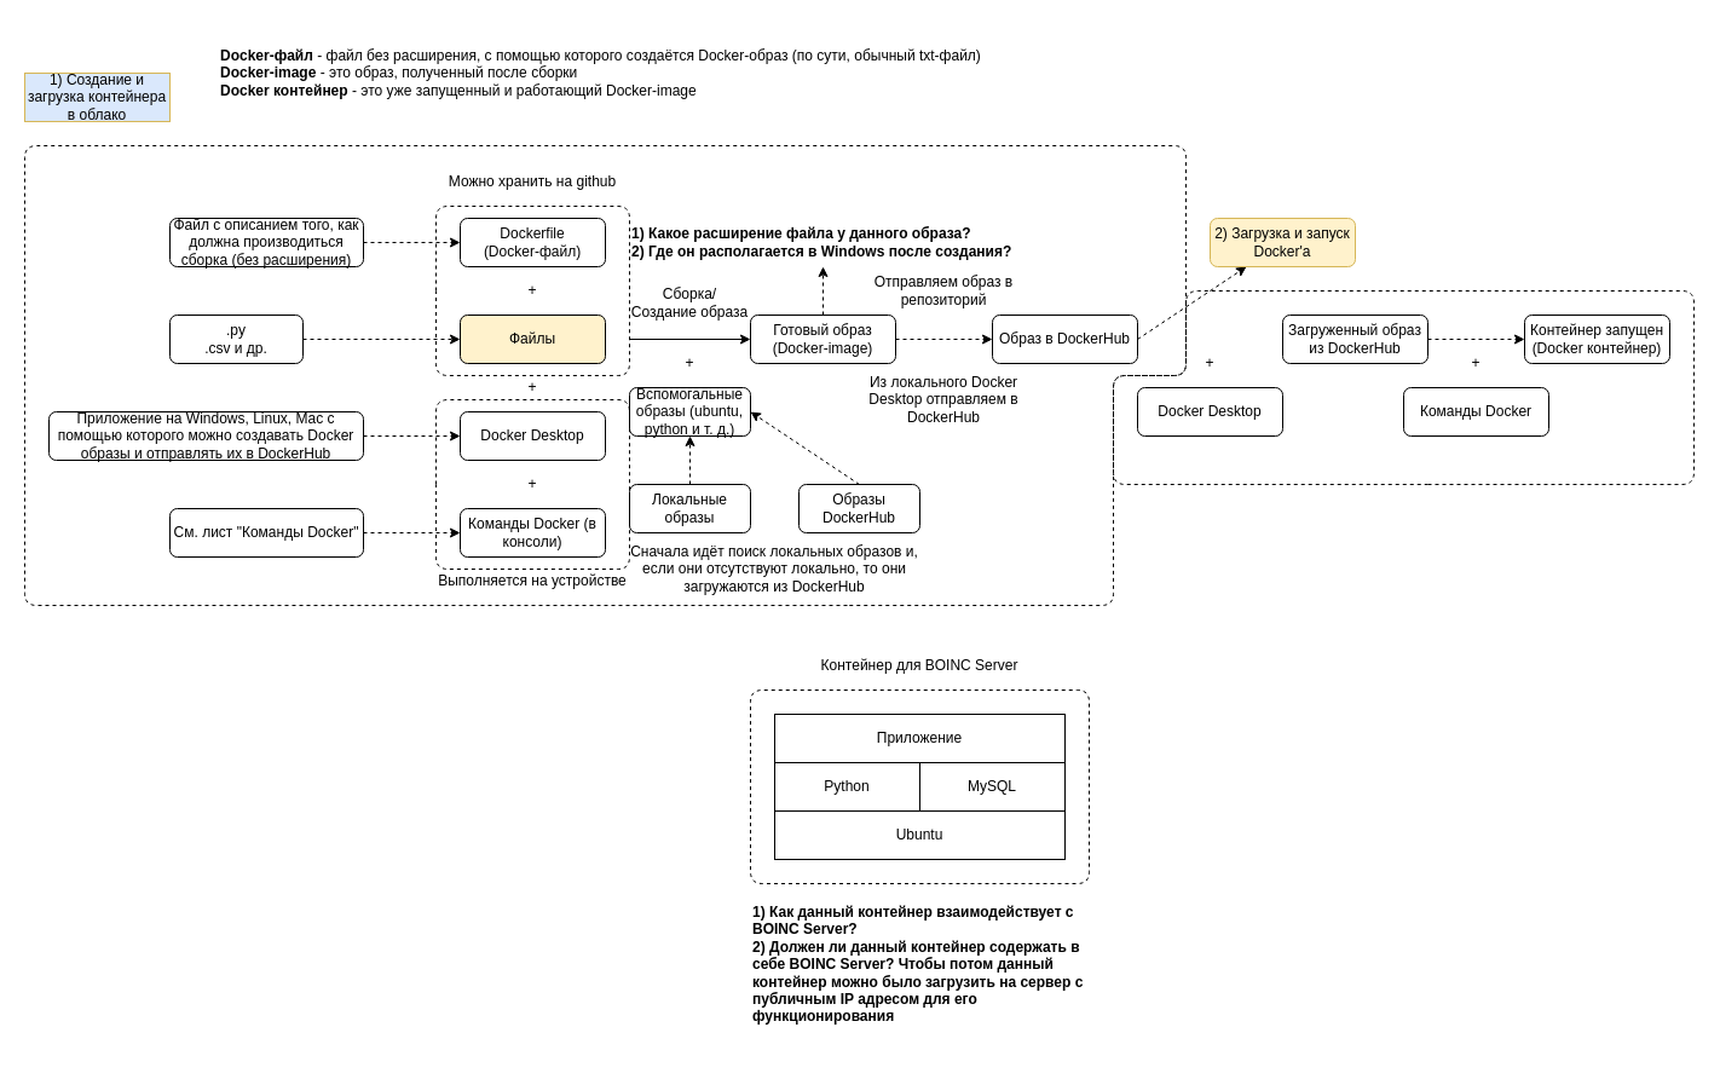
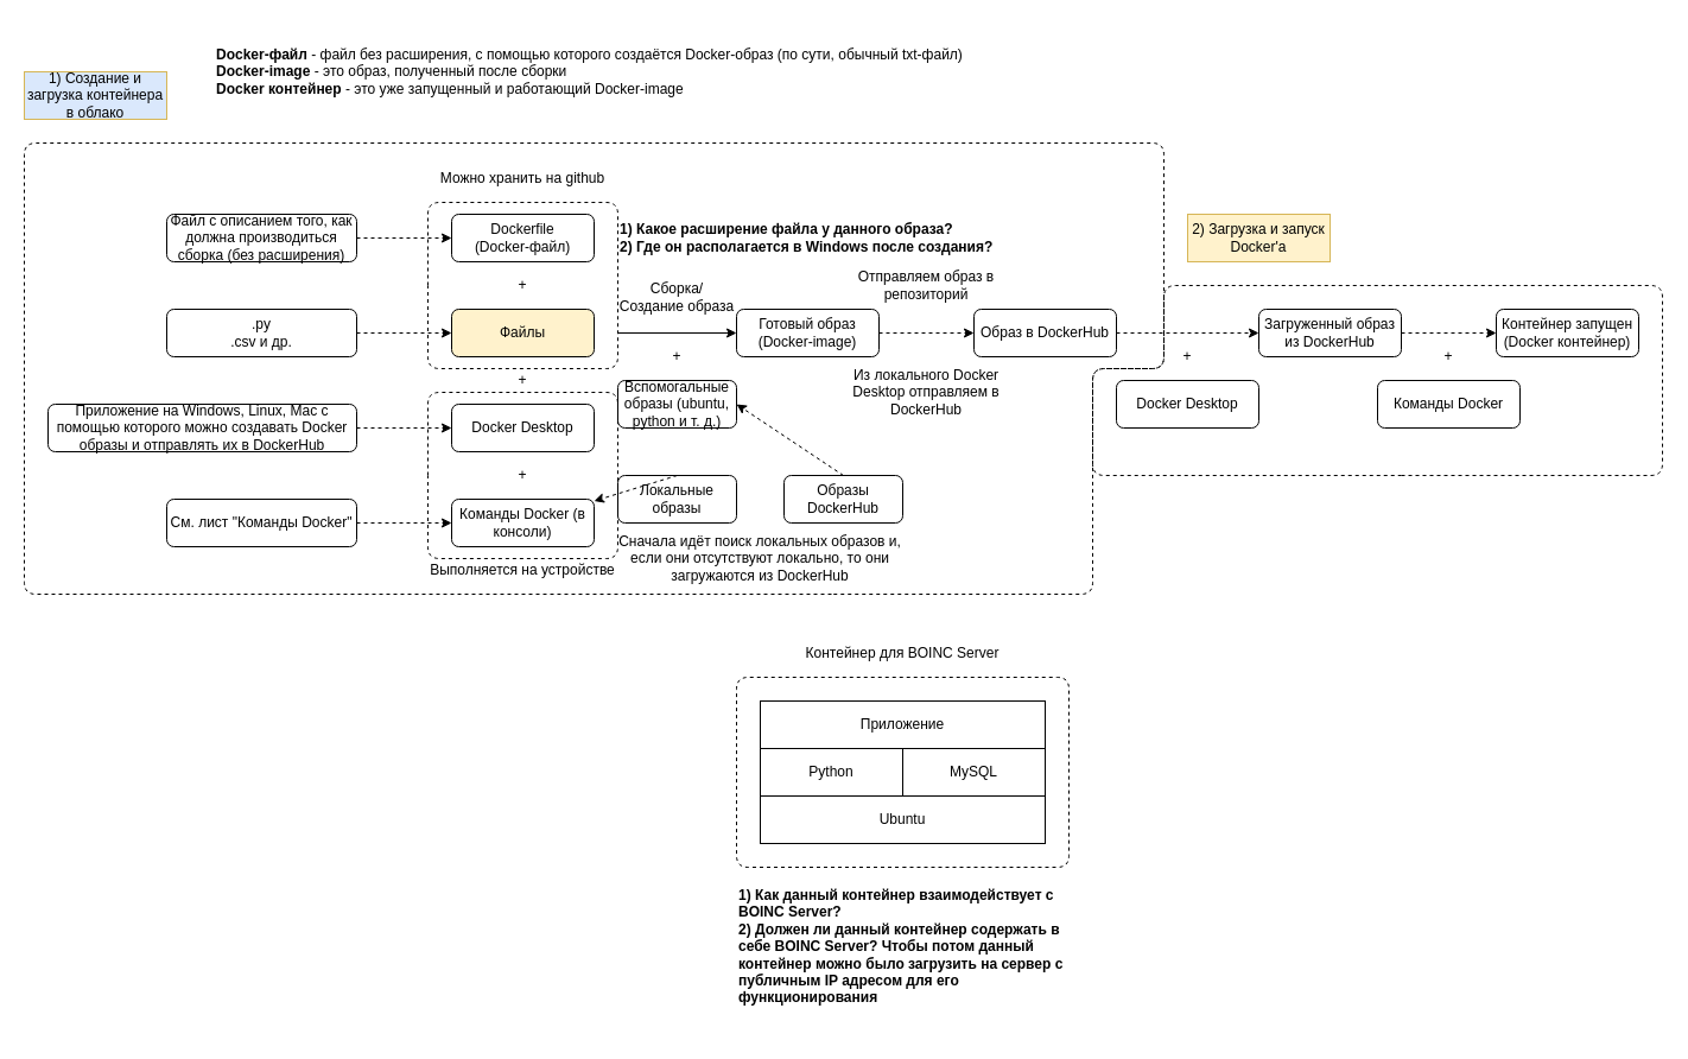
  <mxCell id="0" />
  <mxCell id="1" parent="0" />
  <mxCell id="2" value="Dockerfile&lt;br&gt;(Docker-файл)" style="rounded=1;whiteSpace=wrap;html=1;" parent="1" vertex="1"><mxGeometry x="380" y="180" width="120" height="40" as="geometry" /></mxCell>
  <mxCell id="3" value="&lt;b&gt;Docker-файл&lt;/b&gt; - файл без расширения, с помощью которого создаётся Docker-образ (по сути, обычный txt-файл)&lt;br&gt;&lt;b&gt;Docker-image&lt;/b&gt; - это образ, полученный после сборки&lt;br&gt;&lt;b&gt;Docker контейнер&lt;/b&gt; - это уже запущенный и работающий Docker-image" style="text;html=1;strokeColor=none;fillColor=none;align=left;verticalAlign=middle;whiteSpace=wrap;rounded=0;" parent="1" vertex="1"><mxGeometry x="180" width="720" height="80" as="geometry" y="20" /></mxCell>
  <mxCell id="4" value="+" style="text;html=1;strokeColor=none;fillColor=none;align=center;verticalAlign=middle;whiteSpace=wrap;rounded=0;" parent="1" vertex="1"><mxGeometry x="380" y="220" width="120" height="40" as="geometry" /></mxCell>
  <mxCell id="5" value="Файлы" style="rounded=1;whiteSpace=wrap;html=1;align=center;fillColor=#fff2cc;" parent="1" vertex="1"><mxGeometry x="380" y="260" width="120" height="40" as="geometry" /></mxCell>
  <mxCell id="6" value="" style="endArrow=classic;html=1;exitX=1;exitY=0.5;exitDx=0;exitDy=0;entryX=0;entryY=0.5;entryDx=0;entryDy=0;" parent="1" target="7" edge="1"><mxGeometry width="50" height="50" relative="1" as="geometry"><mxPoint x="520" y="280" as="sourcePoint" /><mxPoint x="580" y="280" as="targetPoint" /></mxGeometry></mxCell>
  <mxCell id="7" value="Готовый образ&lt;br&gt;(Docker-image)" style="rounded=1;whiteSpace=wrap;html=1;align=center;" parent="1" vertex="1"><mxGeometry x="620" y="260" width="120" height="40" as="geometry" /></mxCell>
  <mxCell id="8" value="Сборка/Создание образа" style="text;html=1;strokeColor=none;fillColor=none;align=center;verticalAlign=middle;whiteSpace=wrap;rounded=0;" parent="1" vertex="1"><mxGeometry x="520" y="230" width="100" height="40" as="geometry" /></mxCell>
  <mxCell id="9" value="+" style="text;html=1;strokeColor=none;fillColor=none;align=center;verticalAlign=middle;whiteSpace=wrap;rounded=0;" parent="1" vertex="1"><mxGeometry x="520" y="280" width="100" height="40" as="geometry" /></mxCell>
  <mxCell id="10" value="Вспомогальные образы (ubuntu, python и т. д.)" style="rounded=1;whiteSpace=wrap;html=1;align=center;" parent="1" vertex="1"><mxGeometry x="520" y="320" width="100" height="40" as="geometry" /></mxCell>
  <mxCell id="11" value="" style="endArrow=none;html=1;dashed=1;" parent="1" edge="1"><mxGeometry width="50" height="50" relative="1" as="geometry"><mxPoint x="360" y="240" as="sourcePoint" /><mxPoint x="360" y="240" as="targetPoint" /><Array as="points"><mxPoint x="360" y="170" /><mxPoint x="520" y="170" /><mxPoint x="520" y="310" /><mxPoint x="360" y="310" /></Array></mxGeometry></mxCell>
  <mxCell id="12" value="Можно хранить на github" style="text;html=1;strokeColor=none;fillColor=none;align=center;verticalAlign=middle;whiteSpace=wrap;rounded=0;" parent="1" vertex="1"><mxGeometry x="360" y="140" width="160" height="20" as="geometry" /></mxCell>
  <mxCell id="13" value="Отправляем образ в репозиторий" style="text;html=1;strokeColor=none;fillColor=none;align=center;verticalAlign=middle;whiteSpace=wrap;rounded=0;" parent="1" vertex="1"><mxGeometry x="720" y="220" width="120" height="40" as="geometry" /></mxCell>
  <mxCell id="14" value="1) Какое расширение файла у данного образа?&lt;br&gt;2) Где он располагается в Windows после создания?" style="text;html=1;strokeColor=none;fillColor=none;align=left;verticalAlign=middle;whiteSpace=wrap;rounded=0;fontStyle=1" parent="1" vertex="1"><mxGeometry x="520" y="180" width="320" height="40" as="geometry" /></mxCell>
- <mxCell id="15" value="" style="endArrow=classic;html=1;dashed=1;entryX=0.5;entryY=1;entryDx=0;entryDy=0;exitX=0.5;exitY=0;exitDx=0;exitDy=0;" parent="1" source="7" target="14" edge="1"><mxGeometry width="50" height="50" relative="1" as="geometry"><mxPoint x="960" y="320" as="sourcePoint" /><mxPoint x="940" y="200" as="targetPoint" /></mxGeometry></mxCell>
  <mxCell id="16" value="" style="endArrow=classic;html=1;dashed=1;entryX=0;entryY=0.5;entryDx=0;entryDy=0;" parent="1" target="2" edge="1"><mxGeometry width="50" height="50" relative="1" as="geometry"><mxPoint x="300" y="200" as="sourcePoint" /><mxPoint x="350" y="190" as="targetPoint" /></mxGeometry></mxCell>
  <mxCell id="17" value="Файл с описанием того, как должна производиться сборка (без расширения)" style="rounded=1;whiteSpace=wrap;html=1;align=center;" parent="1" vertex="1"><mxGeometry x="140" y="180" width="160" height="40" as="geometry" /></mxCell>
  <mxCell id="18" value="Ubuntu" style="rounded=0;whiteSpace=wrap;html=1;align=center;" parent="1" vertex="1"><mxGeometry x="640" y="670" width="240" height="40" as="geometry" /></mxCell>
  <mxCell id="19" value="Python" style="rounded=0;whiteSpace=wrap;html=1;align=center;" parent="1" vertex="1"><mxGeometry x="640" y="630" width="120" height="40" as="geometry" /></mxCell>
  <mxCell id="20" value="MySQL" style="rounded=0;whiteSpace=wrap;html=1;align=center;" parent="1" vertex="1"><mxGeometry x="760" y="630" width="120" height="40" as="geometry" /></mxCell>
  <mxCell id="21" value="Приложение" style="rounded=0;whiteSpace=wrap;html=1;align=center;" parent="1" vertex="1"><mxGeometry x="640" y="590" width="240" height="40" as="geometry" /></mxCell>
  <mxCell id="22" value="" style="endArrow=none;html=1;dashed=1;" parent="1" edge="1"><mxGeometry width="50" height="50" relative="1" as="geometry"><mxPoint x="760" y="730" as="sourcePoint" /><mxPoint x="760" y="730" as="targetPoint" /><Array as="points"><mxPoint x="900" y="730" /><mxPoint x="900" y="570" /><mxPoint x="620" y="570" /><mxPoint x="620" y="730" /></Array></mxGeometry></mxCell>
  <mxCell id="23" value="Контейнер для BOINC Server" style="text;html=1;strokeColor=none;fillColor=none;align=center;verticalAlign=middle;whiteSpace=wrap;rounded=0;" parent="1" vertex="1"><mxGeometry x="620" y="540" width="280" height="20" as="geometry" /></mxCell>
- <mxCell id="24" value=".py&lt;br&gt;.csv и др." style="rounded=1;whiteSpace=wrap;html=1;align=center;" parent="1" vertex="1"><mxGeometry x="140" y="260" width="110" height="40" as="geometry" /></mxCell>
+ <mxCell id="24" value=".py&lt;br&gt;.csv и др." style="rounded=1;whiteSpace=wrap;html=1;align=center;" parent="1" vertex="1"><mxGeometry x="140" y="260" width="160" height="40" as="geometry" /></mxCell>
  <mxCell id="25" value="" style="endArrow=classic;html=1;dashed=1;exitX=1;exitY=0.5;exitDx=0;exitDy=0;entryX=0;entryY=0.5;entryDx=0;entryDy=0;" parent="1" source="24" target="5" edge="1"><mxGeometry width="50" height="50" relative="1" as="geometry"><mxPoint x="370" y="430" as="sourcePoint" /><mxPoint x="420" y="380" as="targetPoint" /></mxGeometry></mxCell>
  <mxCell id="26" value="Образ в DockerHub" style="rounded=1;whiteSpace=wrap;html=1;align=center;" parent="1" vertex="1"><mxGeometry x="820" y="260" width="120" height="40" as="geometry" /></mxCell>
  <mxCell id="27" value="" style="endArrow=classic;html=1;dashed=1;exitX=1;exitY=0.5;exitDx=0;exitDy=0;entryX=0;entryY=0.5;entryDx=0;entryDy=0;" parent="1" source="7" target="26" edge="1"><mxGeometry width="50" height="50" relative="1" as="geometry"><mxPoint x="980" y="400" as="sourcePoint" /><mxPoint x="1030" y="350" as="targetPoint" /></mxGeometry></mxCell>
  <mxCell id="28" value="Из локального Docker Desktop отправляем в DockerHub" style="text;html=1;strokeColor=none;fillColor=none;align=center;verticalAlign=middle;whiteSpace=wrap;rounded=0;" parent="1" vertex="1"><mxGeometry x="700" y="310" width="160" height="40" as="geometry" /></mxCell>
  <mxCell id="29" value="1) Как данный контейнер взаимодействует с BOINC Server?&lt;br&gt;2) Должен ли данный контейнер содержать в себе BOINC Server? Чтобы потом данный контейнер можно было загрузить на сервер с публичным IP адресом для его функционирования" style="text;html=1;strokeColor=none;fillColor=none;align=left;verticalAlign=top;whiteSpace=wrap;rounded=0;fontStyle=1" parent="1" vertex="1"><mxGeometry x="620" y="740" width="280" height="130" as="geometry" /></mxCell>
  <mxCell id="30" value="Docker Desktop" style="rounded=1;whiteSpace=wrap;html=1;align=center;" parent="1" vertex="1"><mxGeometry x="380" y="340" width="120" height="40" as="geometry" /></mxCell>
  <mxCell id="31" value="+" style="text;html=1;strokeColor=none;fillColor=none;align=center;verticalAlign=middle;whiteSpace=wrap;rounded=0;" parent="1" vertex="1"><mxGeometry x="380" y="300" width="120" height="40" as="geometry" /></mxCell>
  <mxCell id="32" value="Приложение на Windows, Linux, Mac с помощью которого можно создавать Docker образы и отправлять их в DockerHub" style="rounded=1;whiteSpace=wrap;html=1;align=center;" parent="1" vertex="1"><mxGeometry x="40" y="340" width="260" height="40" as="geometry" /></mxCell>
  <mxCell id="33" value="" style="endArrow=classic;html=1;entryX=0;entryY=0.5;entryDx=0;entryDy=0;exitX=1;exitY=0.5;exitDx=0;exitDy=0;dashed=1;" parent="1" source="32" target="30" edge="1"><mxGeometry width="50" height="50" relative="1" as="geometry"><mxPoint x="290" y="450" as="sourcePoint" /><mxPoint x="340" y="400" as="targetPoint" /></mxGeometry></mxCell>
  <mxCell id="34" value="Загруженный образ из DockerHub" style="rounded=1;whiteSpace=wrap;html=1;" parent="1" vertex="1"><mxGeometry x="1060" y="260" width="120" height="40" as="geometry" /></mxCell>
- <mxCell id="35" value="" style="endArrow=classic;html=1;exitX=1;exitY=0.5;exitDx=0;exitDy=0;dashed=1;" parent="1" source="26" target="49" edge="1"><mxGeometry width="50" height="50" relative="1" as="geometry"><mxPoint x="1210" y="410" as="sourcePoint" /><mxPoint x="1260" y="360" as="targetPoint" /></mxGeometry></mxCell>
+ <mxCell id="35" value="" style="endArrow=classic;html=1;exitX=1;exitY=0.5;exitDx=0;exitDy=0;entryX=0;entryY=0.5;entryDx=0;entryDy=0;dashed=1;" parent="1" source="26" target="34" edge="1"><mxGeometry width="50" height="50" relative="1" as="geometry"><mxPoint x="1210" y="410" as="sourcePoint" /><mxPoint x="1260" y="360" as="targetPoint" /></mxGeometry></mxCell>
  <mxCell id="36" value="+" style="text;html=1;strokeColor=none;fillColor=none;align=center;verticalAlign=middle;whiteSpace=wrap;rounded=0;" parent="1" vertex="1"><mxGeometry x="980" y="280" width="40" height="40" as="geometry" /></mxCell>
  <mxCell id="37" value="Docker Desktop" style="rounded=1;whiteSpace=wrap;html=1;align=center;" parent="1" vertex="1"><mxGeometry x="940" y="320" width="120" height="40" as="geometry" /></mxCell>
  <mxCell id="38" value="" style="endArrow=none;html=1;dashed=1;" parent="1" edge="1"><mxGeometry width="50" height="50" relative="1" as="geometry"><mxPoint x="700" y="500" as="sourcePoint" /><mxPoint x="700" y="500" as="targetPoint" /><Array as="points"><mxPoint y="500" x="20" /><mxPoint y="120" x="20" /><mxPoint x="980" y="120" /><mxPoint x="980" y="310" /><mxPoint x="920" y="310" /><mxPoint x="920" y="500" /></Array></mxGeometry></mxCell>
  <mxCell id="39" value="1) Создание и загрузка контейнера в облако" style="rounded=0;whiteSpace=wrap;html=1;fillColor=#dae8fc;strokeColor=#d6b656;" parent="1" vertex="1"><mxGeometry y="60" width="120" height="40" as="geometry" x="20" /></mxCell>
  <mxCell id="40" value="Команды Docker (в консоли)" style="rounded=1;whiteSpace=wrap;html=1;" parent="1" vertex="1"><mxGeometry x="380" y="420" width="120" height="40" as="geometry" /></mxCell>
  <mxCell id="41" value="+" style="text;html=1;strokeColor=none;fillColor=none;align=center;verticalAlign=middle;whiteSpace=wrap;rounded=0;" parent="1" vertex="1"><mxGeometry x="380" y="380" width="120" height="40" as="geometry" /></mxCell>
  <mxCell id="42" value="См. лист &quot;Команды Docker&quot;" style="rounded=1;whiteSpace=wrap;html=1;align=center;" parent="1" vertex="1"><mxGeometry x="140" y="420" width="160" height="40" as="geometry" /></mxCell>
  <mxCell id="43" value="" style="endArrow=classic;html=1;dashed=1;entryX=0;entryY=0.5;entryDx=0;entryDy=0;exitX=1;exitY=0.5;exitDx=0;exitDy=0;" parent="1" source="42" target="40" edge="1"><mxGeometry width="50" height="50" relative="1" as="geometry"><mxPoint x="70" y="470" as="sourcePoint" /><mxPoint x="120" y="420" as="targetPoint" /></mxGeometry></mxCell>
  <mxCell id="44" value="Контейнер запущен&lt;br&gt;(Docker контейнер)" style="rounded=1;whiteSpace=wrap;html=1;align=center;" parent="1" vertex="1"><mxGeometry x="1260" y="260" width="120" height="40" as="geometry" /></mxCell>
  <mxCell id="45" value="" style="endArrow=classic;html=1;dashed=1;entryX=0;entryY=0.5;entryDx=0;entryDy=0;exitX=1;exitY=0.5;exitDx=0;exitDy=0;" parent="1" source="34" target="44" edge="1"><mxGeometry width="50" height="50" relative="1" as="geometry"><mxPoint x="1150" y="420" as="sourcePoint" /><mxPoint x="1200" y="370" as="targetPoint" /></mxGeometry></mxCell>
  <mxCell id="46" value="+" style="text;html=1;strokeColor=none;fillColor=none;align=center;verticalAlign=middle;whiteSpace=wrap;rounded=0;" parent="1" vertex="1"><mxGeometry x="1200" y="280" width="40" height="40" as="geometry" /></mxCell>
  <mxCell id="47" value="Команды Docker" style="rounded=1;whiteSpace=wrap;html=1;align=center;" parent="1" vertex="1"><mxGeometry x="1160" y="320" width="120" height="40" as="geometry" /></mxCell>
  <mxCell id="48" value="" style="endArrow=none;html=1;dashed=1;" parent="1" edge="1"><mxGeometry width="50" height="50" relative="1" as="geometry"><mxPoint x="1180" y="400" as="sourcePoint" /><mxPoint x="1180" y="400" as="targetPoint" /><Array as="points"><mxPoint x="1400" y="400" /><mxPoint x="1400" y="240" /><mxPoint x="980" y="240" /><mxPoint x="980" y="310" /><mxPoint x="920" y="310" /><mxPoint x="920" y="400" /></Array></mxGeometry></mxCell>
- <mxCell id="49" value="2) Загрузка и запуск Docker'a" style="whiteSpace=wrap;html=1;align=center;fillColor=#fff2cc;strokeColor=#d6b656;rounded=1;" parent="1" vertex="1"><mxGeometry x="1000" y="180" width="120" height="40" as="geometry" /></mxCell>
+ <mxCell id="49" value="2) Загрузка и запуск Docker'a" style="rounded=0;whiteSpace=wrap;html=1;align=center;fillColor=#fff2cc;strokeColor=#d6b656;" parent="1" vertex="1"><mxGeometry x="1000" y="180" width="120" height="40" as="geometry" /></mxCell>
  <mxCell id="50" value="Локальные образы" style="rounded=1;whiteSpace=wrap;html=1;align=center;" parent="1" vertex="1"><mxGeometry x="520" y="400" width="100" height="40" as="geometry" /></mxCell>
  <mxCell id="51" value="Образы DockerHub" style="rounded=1;whiteSpace=wrap;html=1;align=center;" parent="1" vertex="1"><mxGeometry x="660" y="400" width="100" height="40" as="geometry" /></mxCell>
- <mxCell id="52" value="" style="endArrow=classic;html=1;dashed=1;entryX=0.5;entryY=1;entryDx=0;entryDy=0;exitX=0.5;exitY=0;exitDx=0;exitDy=0;" parent="1" source="50" target="10" edge="1"><mxGeometry width="50" height="50" relative="1" as="geometry"><mxPoint x="810" y="470" as="sourcePoint" /><mxPoint x="860" y="420" as="targetPoint" /></mxGeometry></mxCell>
+ <mxCell id="52" value="" style="endArrow=classic;html=1;dashed=1;exitX=0.5;exitY=0;exitDx=0;exitDy=0;" parent="1" source="50" target="40" edge="1"><mxGeometry width="50" height="50" relative="1" as="geometry"><mxPoint x="810" y="470" as="sourcePoint" /><mxPoint x="860" y="420" as="targetPoint" /></mxGeometry></mxCell>
  <mxCell id="53" value="" style="endArrow=classic;html=1;dashed=1;entryX=1;entryY=0.5;entryDx=0;entryDy=0;exitX=0.5;exitY=0;exitDx=0;exitDy=0;" parent="1" source="51" target="10" edge="1"><mxGeometry width="50" height="50" relative="1" as="geometry"><mxPoint x="840" y="470" as="sourcePoint" /><mxPoint x="890" y="420" as="targetPoint" /></mxGeometry></mxCell>
  <mxCell id="54" value="Сначала идёт поиск локальных образов и, если они отсутствуют локально, то они загружаются из DockerHub" style="text;html=1;strokeColor=none;fillColor=none;align=center;verticalAlign=middle;whiteSpace=wrap;rounded=0;" parent="1" vertex="1"><mxGeometry x="520" y="450" width="240" height="40" as="geometry" /></mxCell>
  <mxCell id="55" value="" style="endArrow=none;html=1;dashed=1;" parent="1" edge="1"><mxGeometry width="50" height="50" relative="1" as="geometry"><mxPoint x="360" y="400" as="sourcePoint" /><mxPoint x="360" y="400" as="targetPoint" /><Array as="points"><mxPoint x="360" y="330" /><mxPoint x="520" y="330" /><mxPoint x="520" y="470" /><mxPoint x="360" y="470" /></Array></mxGeometry></mxCell>
  <mxCell id="56" value="Выполняется на устройстве" style="text;html=1;strokeColor=none;fillColor=none;align=center;verticalAlign=middle;whiteSpace=wrap;rounded=0;" parent="1" vertex="1"><mxGeometry x="360" y="470" width="160" height="20" as="geometry" /></mxCell>
